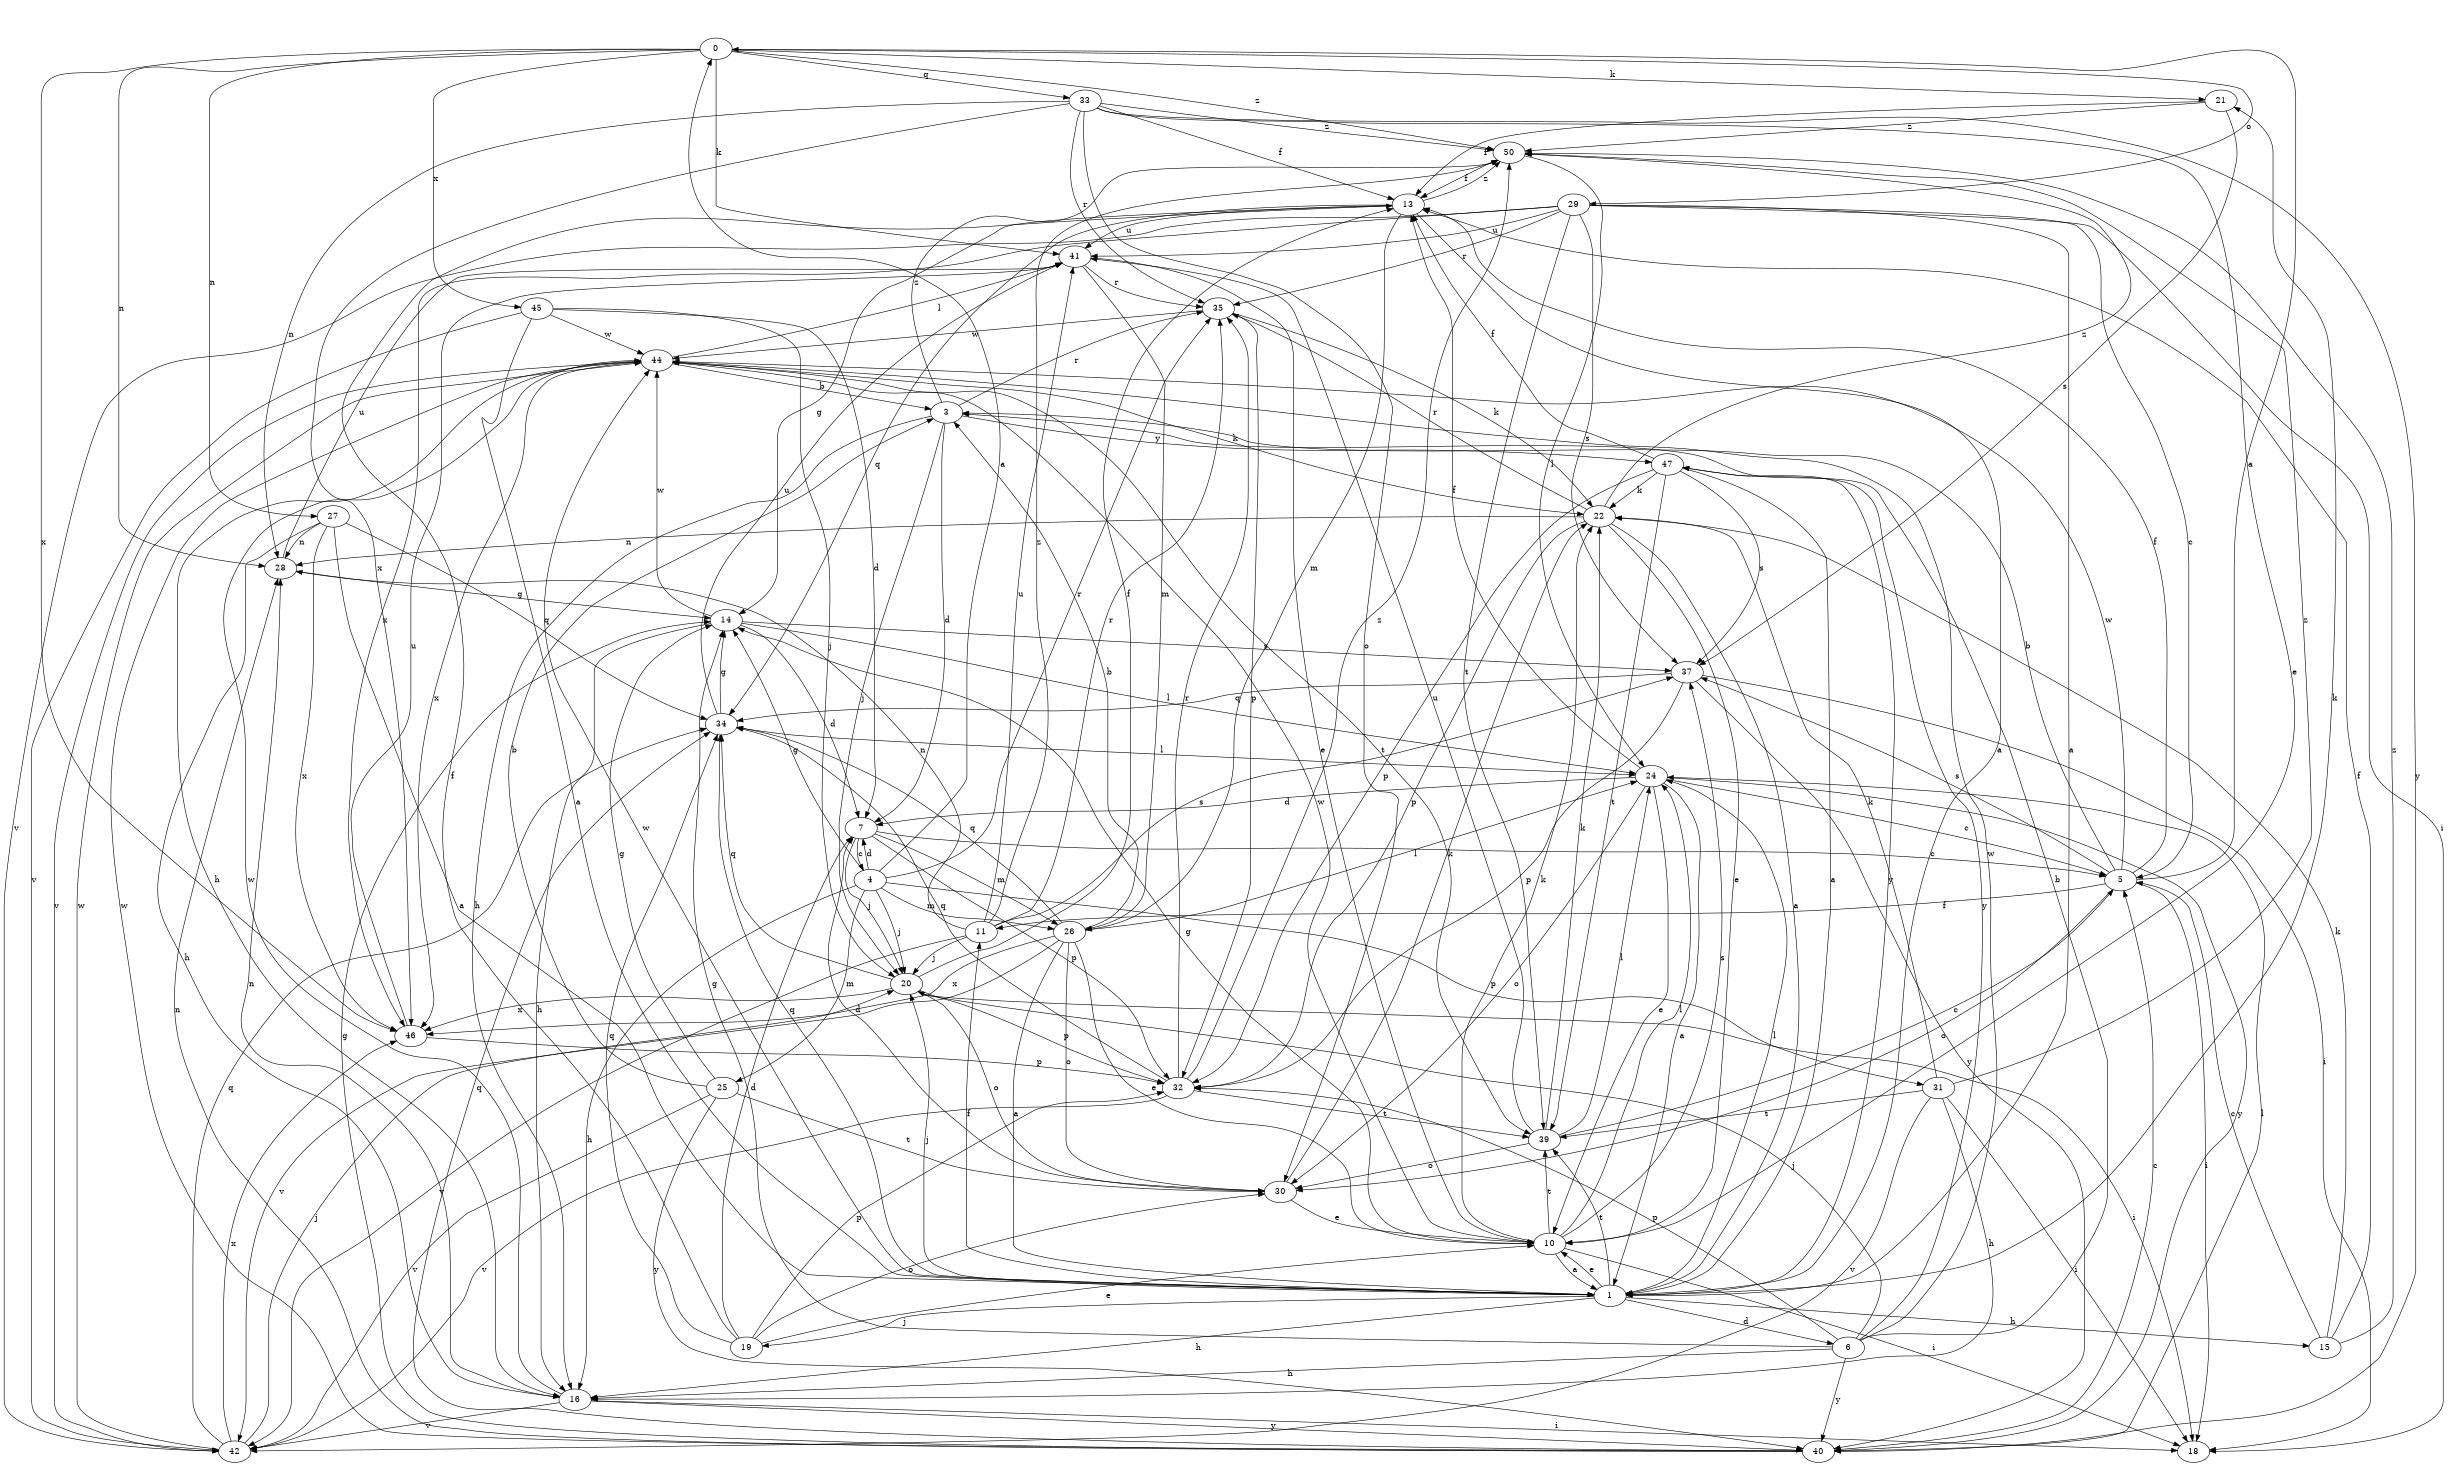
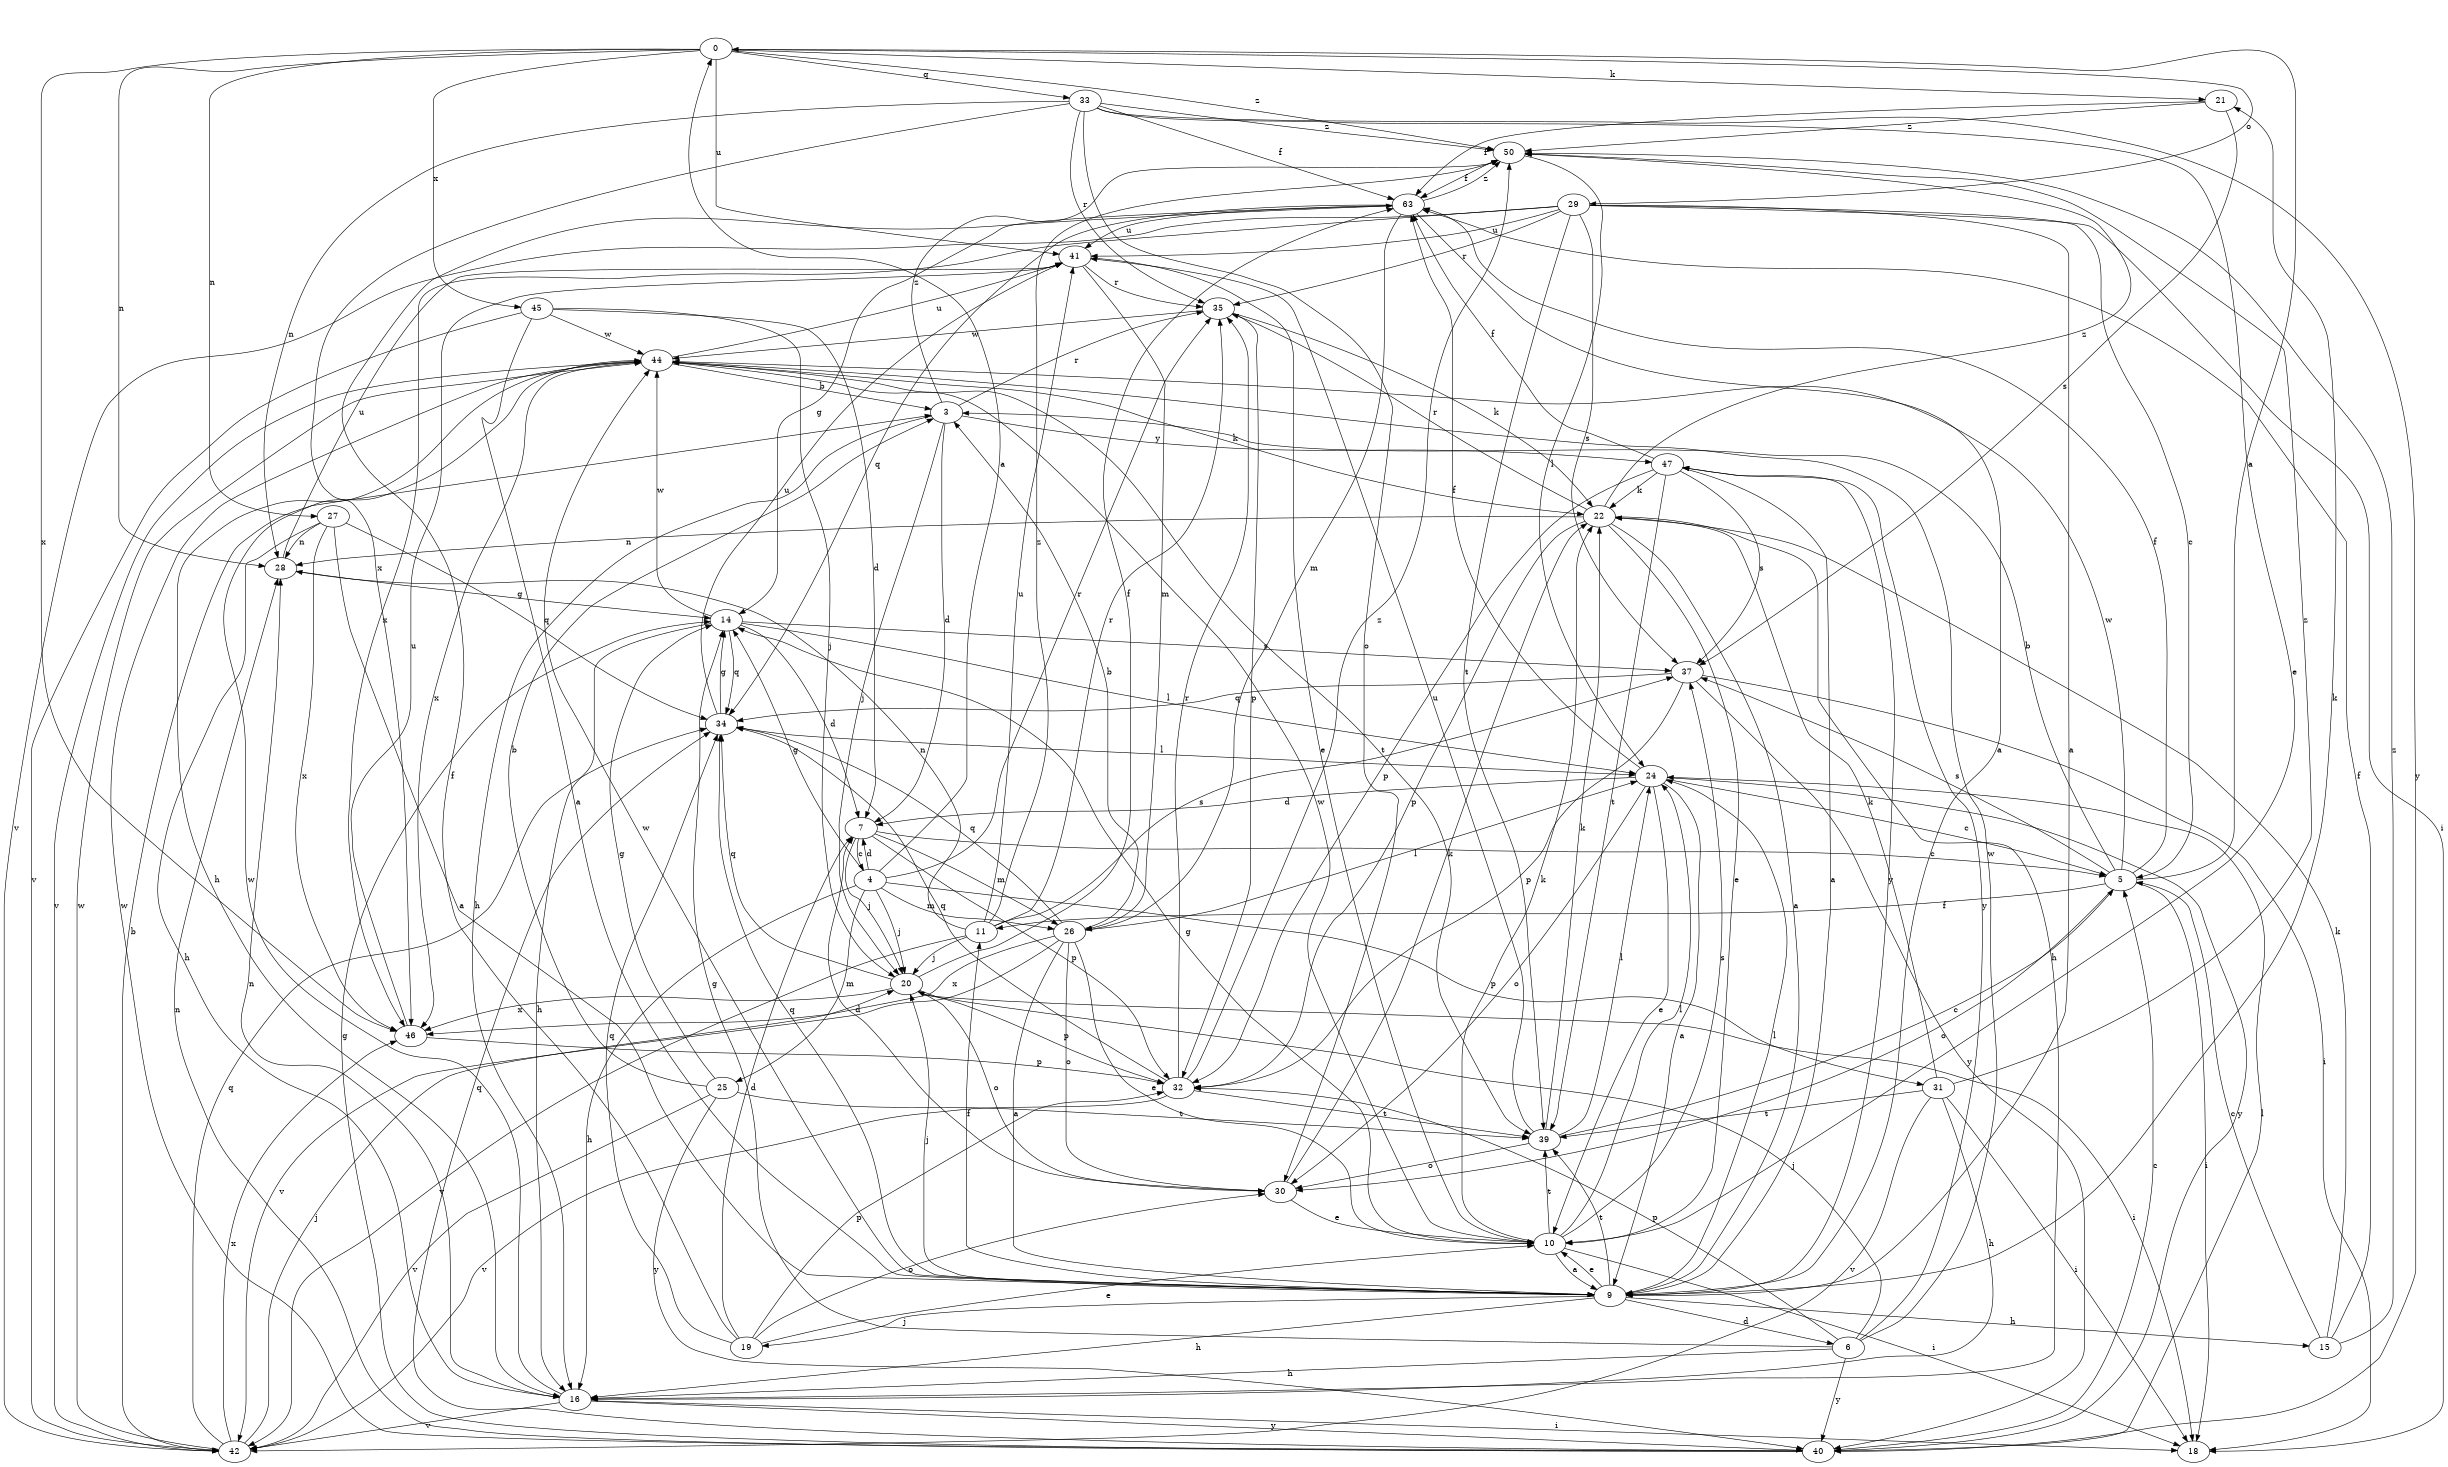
  strict digraph {
    0
    21
    27
    28
    29
    33
    41
    45
    46
    50
-   13
+   13 [label=63]
    37
-   1
+   1 [label=9]
    16
    34
    14
    39
    35
    5
    18
    42
    10
    30
    n24 [label=40]
    26
    20
    44
    7
    32
    24
    6
    11
    15
    19
    47
    22
    3
    4
    25
    31
    0 -> 21 [label=k]
    0 -> 27 [label=n]
    0 -> 28 [label=n]
    0 -> 29 [label=o]
    0 -> 33 [label=q]
-   0 -> 41 [label=k]
+   0 -> 41 [label=u]
    0 -> 45 [label=x]
    0 -> 46 [label=x]
    0 -> 50 [label=z]
    21 -> 50 [label=z]
    21 -> 13 [label=f]
    21 -> 37 [label=s]
    27 -> 28 [label=n]
    27 -> 46 [label=x]
    27 -> 1 [label=a]
    27 -> 16 [label=h]
    27 -> 34 [label=q]
    28 -> 41 [label=u]
    28 -> 14 [label=g]
    29 -> 41 [label=u]
    29 -> 46 [label=x]
    29 -> 37 [label=s]
    29 -> 1 [label=a]
    29 -> 39 [label=t]
    29 -> 35 [label=r]
    29 -> 5 [label=c]
    29 -> 18 [label=i]
    29 -> 42 [label=v]
    33 -> 28 [label=n]
    33 -> 46 [label=x]
    33 -> 50 [label=z]
    33 -> 13 [label=f]
    33 -> 35 [label=r]
    33 -> 10 [label=e]
    33 -> 30 [label=o]
    33 -> n24 [label=y]
    41 -> 35 [label=r]
    41 -> 10 [label=e]
    41 -> 26 [label=m]
    45 -> 1 [label=a]
    45 -> 42 [label=v]
    45 -> 20 [label=j]
    45 -> 44 [label=w]
    45 -> 7 [label=d]
    46 -> 41 [label=u]
    46 -> 32 [label=p]
    50 -> 13 [label=f]
    50 -> 24 [label=l]
    13 -> 41 [label=u]
    13 -> 50 [label=z]
    13 -> 1 [label=a]
    13 -> 34 [label=q]
    13 -> 14 [label=g]
    13 -> 26 [label=m]
    37 -> 34 [label=q]
    37 -> 18 [label=i]
    37 -> n24 [label=y]
    37 -> 32 [label=p]
    1 -> 21 [label=k]
    1 -> 16 [label=h]
    1 -> 34 [label=q]
    1 -> 39 [label=t]
    1 -> 10 [label=e]
    1 -> 20 [label=j]
    1 -> 44 [label=w]
    1 -> 24 [label=l]
    1 -> 6 [label=d]
    1 -> 11 [label=f]
    1 -> 15 [label=h]
    1 -> 19 [label=j]
    1 -> 47 [label=y]
    16 -> 28 [label=n]
    16 -> 18 [label=i]
    16 -> 42 [label=v]
    16 -> n24 [label=y]
    16 -> 44 [label=w]
    34 -> 41 [label=u]
    34 -> 14 [label=g]
    34 -> 24 [label=l]
    14 -> 37 [label=s]
    14 -> 16 [label=h]
+   14 -> 34 [label=q]
    14 -> 44 [label=w]
    14 -> 7 [label=d]
    14 -> 24 [label=l]
    39 -> 41 [label=u]
    39 -> 5 [label=c]
    39 -> 30 [label=o]
    39 -> 24 [label=l]
    39 -> 22 [label=k]
    35 -> 44 [label=w]
    35 -> 32 [label=p]
    35 -> 22 [label=k]
    5 -> 0 [label=a]
    5 -> 13 [label=f]
    5 -> 37 [label=s]
    5 -> 18 [label=i]
    5 -> 30 [label=o]
    5 -> 44 [label=w]
    5 -> 11 [label=f]
    5 -> 3 [label=b]
    42 -> 46 [label=x]
    42 -> 34 [label=q]
    42 -> 20 [label=j]
    42 -> 44 [label=w]
-   6 -> 3 [label=b]
+   42 -> 3 [label=b]
    10 -> 37 [label=s]
    10 -> 1 [label=a]
    10 -> 14 [label=g]
    10 -> 39 [label=t]
    10 -> 18 [label=i]
    10 -> 44 [label=w]
    10 -> 24 [label=l]
    10 -> 22 [label=k]
    30 -> 10 [label=e]
    30 -> 7 [label=d]
    30 -> 22 [label=k]
    n24 -> 28 [label=n]
    n24 -> 34 [label=q]
    n24 -> 14 [label=g]
    n24 -> 5 [label=c]
    n24 -> 44 [label=w]
    n24 -> 24 [label=l]
    26 -> 46 [label=x]
    26 -> 1 [label=a]
    26 -> 34 [label=q]
    26 -> 42 [label=v]
    26 -> 10 [label=e]
    26 -> 30 [label=o]
    26 -> 24 [label=l]
    26 -> 3 [label=b]
    20 -> 46 [label=x]
    20 -> 13 [label=f]
    20 -> 34 [label=q]
    20 -> 18 [label=i]
    20 -> 30 [label=o]
    20 -> 32 [label=p]
-   44 -> 41 [label=l]
+   44 -> 41 [label=u]
    44 -> 46 [label=x]
    44 -> 16 [label=h]
    44 -> 39 [label=t]
    44 -> 42 [label=v]
    44 -> 22 [label=k]
    44 -> 3 [label=b]
    7 -> 5 [label=c]
    7 -> 26 [label=m]
    7 -> 20 [label=j]
    7 -> 32 [label=p]
    7 -> 4 [label=c]
    32 -> 50 [label=z]
    32 -> 34 [label=q]
    32 -> 39 [label=t]
    32 -> 35 [label=r]
    32 -> 42 [label=v]
    24 -> 13 [label=f]
    24 -> 1 [label=a]
    24 -> 5 [label=c]
    24 -> 10 [label=e]
    24 -> 30 [label=o]
    24 -> n24 [label=y]
    24 -> 7 [label=d]
    6 -> 16 [label=h]
    6 -> 14 [label=g]
    6 -> n24 [label=y]
    6 -> 20 [label=j]
    6 -> 44 [label=w]
    6 -> 32 [label=p]
    6 -> 47 [label=y]
    11 -> 28 [label=n]
    11 -> 41 [label=u]
    11 -> 50 [label=z]
    11 -> 37 [label=s]
    11 -> 35 [label=r]
    11 -> 42 [label=v]
    11 -> 20 [label=j]
    15 -> 50 [label=z]
    15 -> 13 [label=f]
    15 -> 5 [label=c]
    15 -> 22 [label=k]
    19 -> 13 [label=f]
    19 -> 34 [label=q]
    19 -> 10 [label=e]
    19 -> 30 [label=o]
    19 -> 7 [label=d]
    19 -> 32 [label=p]
    47 -> 13 [label=f]
    47 -> 37 [label=s]
    47 -> 1 [label=a]
    47 -> 39 [label=t]
    47 -> 32 [label=p]
    47 -> 22 [label=k]
    22 -> 28 [label=n]
    22 -> 50 [label=z]
    22 -> 1 [label=a]
+   22 -> 16 [label=h]
    22 -> 35 [label=r]
    22 -> 10 [label=e]
    22 -> 32 [label=p]
    3 -> 50 [label=z]
    3 -> 16 [label=h]
    3 -> 35 [label=r]
    3 -> 20 [label=j]
    3 -> 7 [label=d]
    3 -> 47 [label=y]
    4 -> 0 [label=a]
    4 -> 16 [label=h]
    4 -> 14 [label=g]
    4 -> 35 [label=r]
    4 -> 26 [label=m]
    4 -> 20 [label=j]
    4 -> 7 [label=d]
    4 -> 25 [label=m]
    4 -> 31 [label=p]
    25 -> 14 [label=g]
-   25 -> 30 [label=t]
+   25 -> 39 [label=t]
    25 -> 42 [label=v]
    25 -> n24 [label=y]
    25 -> 3 [label=b]
    31 -> 50 [label=z]
    31 -> 16 [label=h]
    31 -> 39 [label=t]
    31 -> 18 [label=i]
    31 -> 42 [label=v]
    31 -> 22 [label=k]
  }
